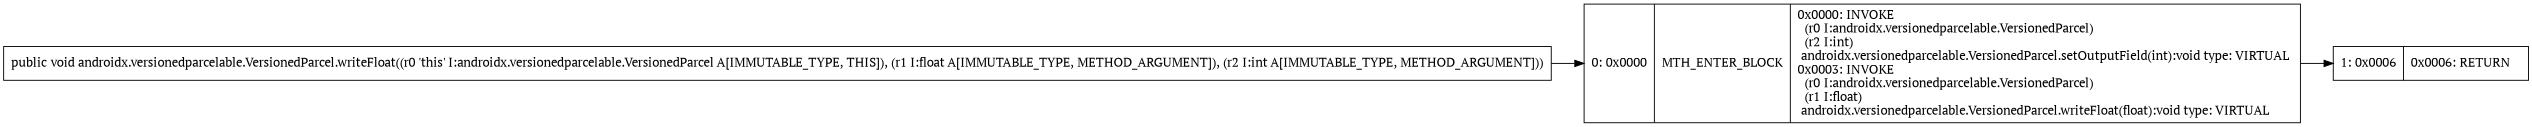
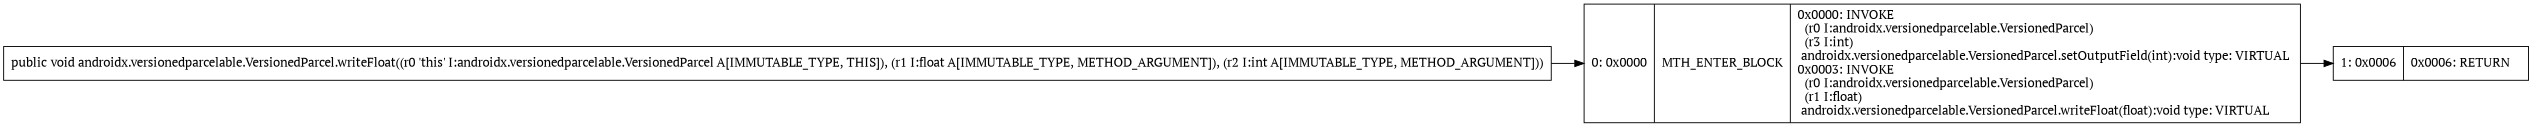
  digraph {
    rankdir=LR
    fontname="PT Serif"
    node [shape=record fontname="PT Serif"]
    edge [fontname="PT Serif"]
-   n1 [label="{0\:\ 0x0000|MTH_ENTER_BLOCK\l|0x0000: INVOKE  \l  (r0 I:androidx.versionedparcelable.VersionedParcel)\l  (r2 I:int)\l androidx.versionedparcelable.VersionedParcel.setOutputField(int):void type: VIRTUAL \l0x0003: INVOKE  \l  (r0 I:androidx.versionedparcelable.VersionedParcel)\l  (r1 I:float)\l androidx.versionedparcelable.VersionedParcel.writeFloat(float):void type: VIRTUAL \l}"]
+   n1 [label="{0\:\ 0x0000|MTH_ENTER_BLOCK\l|0x0000: INVOKE  \l  (r0 I:androidx.versionedparcelable.VersionedParcel)\l  (r3 I:int)\l androidx.versionedparcelable.VersionedParcel.setOutputField(int):void type: VIRTUAL \l0x0003: INVOKE  \l  (r0 I:androidx.versionedparcelable.VersionedParcel)\l  (r1 I:float)\l androidx.versionedparcelable.VersionedParcel.writeFloat(float):void type: VIRTUAL \l}"]
    n2 [label="{1\:\ 0x0006|0x0006: RETURN   \l}"]
    n3 [label="{public void androidx.versionedparcelable.VersionedParcel.writeFloat((r0 'this' I:androidx.versionedparcelable.VersionedParcel A[IMMUTABLE_TYPE, THIS]), (r1 I:float A[IMMUTABLE_TYPE, METHOD_ARGUMENT]), (r2 I:int A[IMMUTABLE_TYPE, METHOD_ARGUMENT])) }"]
    n1 -> n2
    n3 -> n1
  }
